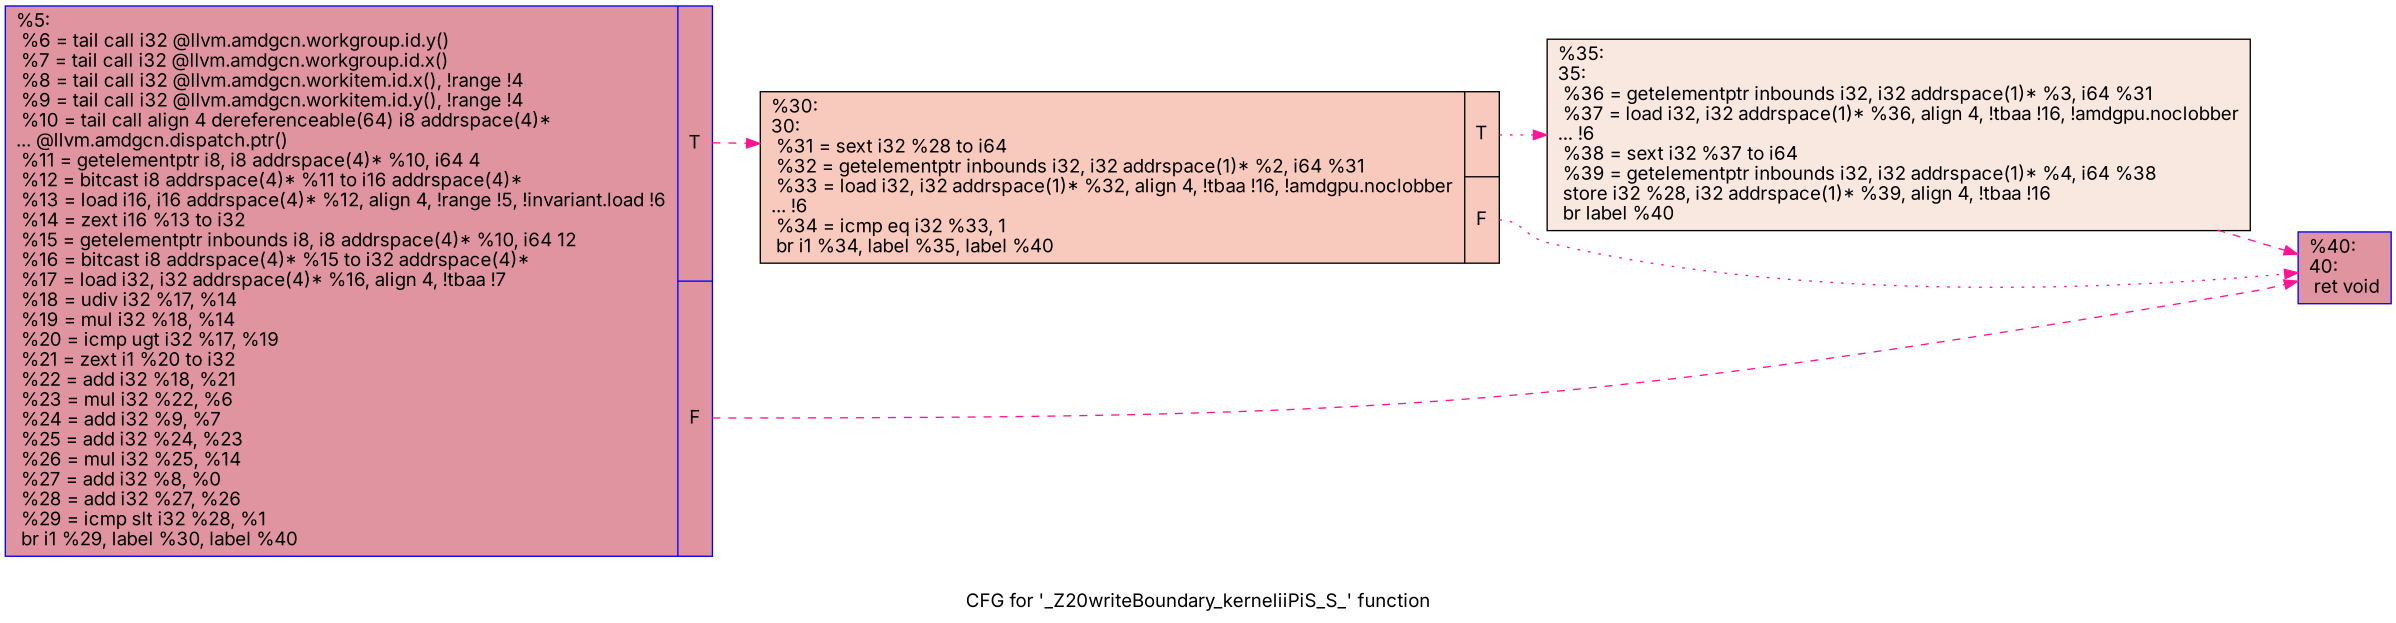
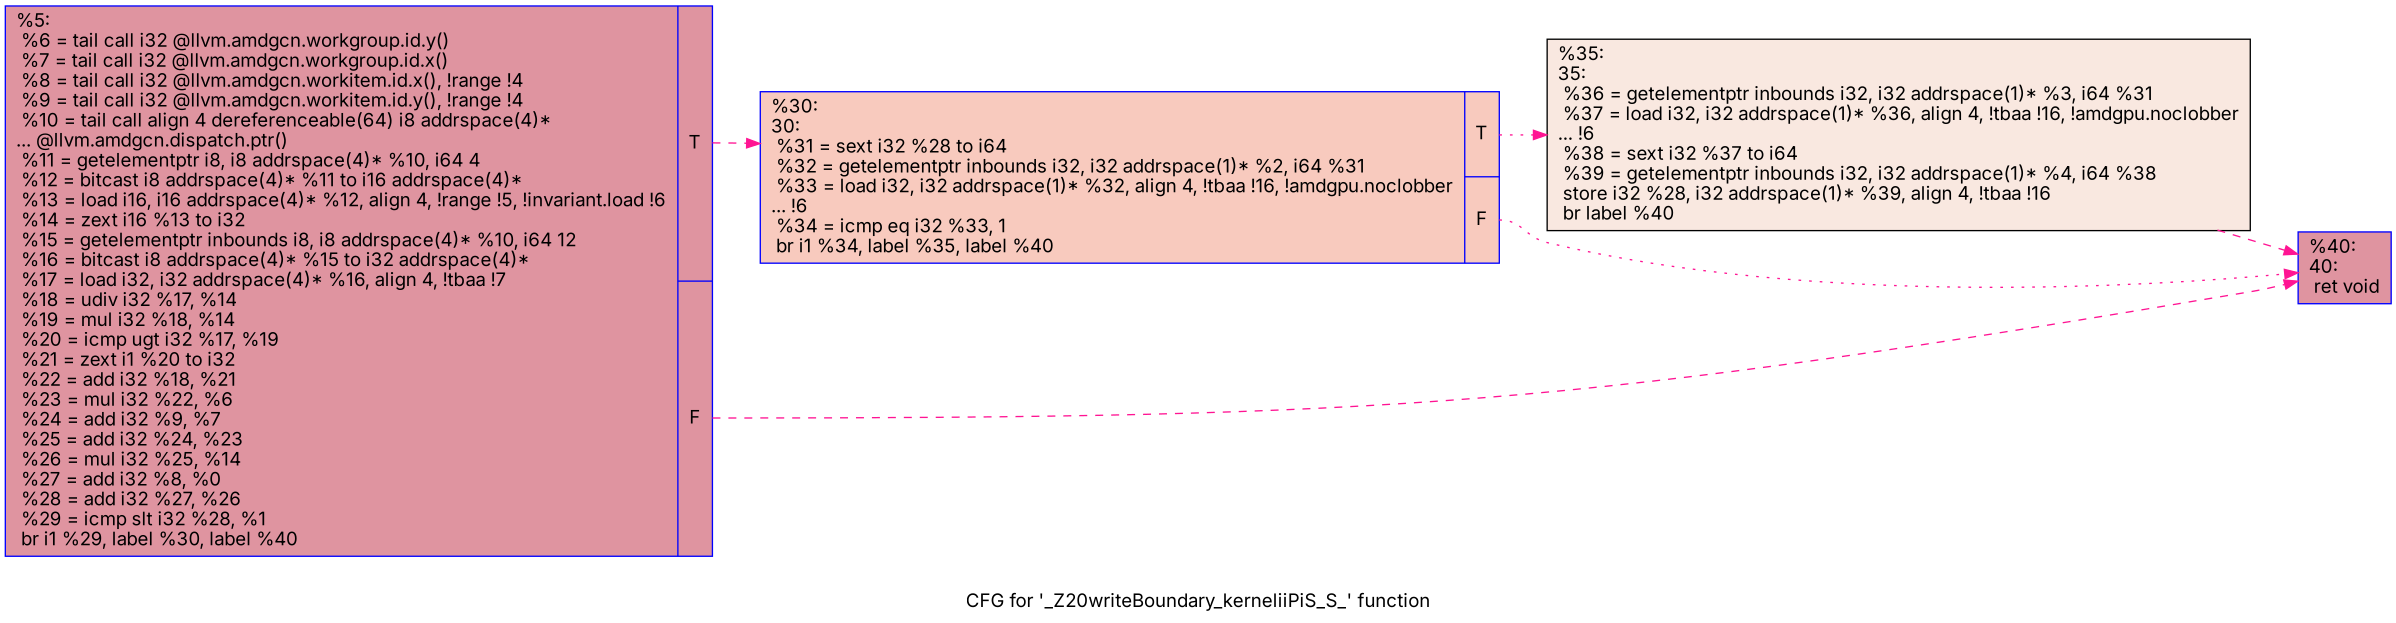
  digraph {
    label="CFG for '_Z20writeBoundary_kerneliiPiS_S_' function"
    rankdir=LR
    fontname=Inter
    node [color=blue fillcolor="#b70d2870" shape=record style=filled fontname=Inter]
    edge [tailport=s0 color=deeppink style=dashed fontname=Inter]
    n1 [label="{%5:\l  %6 = tail call i32 @llvm.amdgcn.workgroup.id.y()\l  %7 = tail call i32 @llvm.amdgcn.workgroup.id.x()\l  %8 = tail call i32 @llvm.amdgcn.workitem.id.x(), !range !4\l  %9 = tail call i32 @llvm.amdgcn.workitem.id.y(), !range !4\l  %10 = tail call align 4 dereferenceable(64) i8 addrspace(4)*\l... @llvm.amdgcn.dispatch.ptr()\l  %11 = getelementptr i8, i8 addrspace(4)* %10, i64 4\l  %12 = bitcast i8 addrspace(4)* %11 to i16 addrspace(4)*\l  %13 = load i16, i16 addrspace(4)* %12, align 4, !range !5, !invariant.load !6\l  %14 = zext i16 %13 to i32\l  %15 = getelementptr inbounds i8, i8 addrspace(4)* %10, i64 12\l  %16 = bitcast i8 addrspace(4)* %15 to i32 addrspace(4)*\l  %17 = load i32, i32 addrspace(4)* %16, align 4, !tbaa !7\l  %18 = udiv i32 %17, %14\l  %19 = mul i32 %18, %14\l  %20 = icmp ugt i32 %17, %19\l  %21 = zext i1 %20 to i32\l  %22 = add i32 %18, %21\l  %23 = mul i32 %22, %6\l  %24 = add i32 %9, %7\l  %25 = add i32 %24, %23\l  %26 = mul i32 %25, %14\l  %27 = add i32 %8, %0\l  %28 = add i32 %27, %26\l  %29 = icmp slt i32 %28, %1\l  br i1 %29, label %30, label %40\l|{<s0>T|<s1>F}}"]
-   n2 [color=black fillcolor="#ef886b70" label="{%30:\l30:                                               \l  %31 = sext i32 %28 to i64\l  %32 = getelementptr inbounds i32, i32 addrspace(1)* %2, i64 %31\l  %33 = load i32, i32 addrspace(1)* %32, align 4, !tbaa !16, !amdgpu.noclobber\l... !6\l  %34 = icmp eq i32 %33, 1\l  br i1 %34, label %35, label %40\l|{<s0>T|<s1>F}}"]
+   n2 [fillcolor="#ef886b70" label="{%30:\l30:                                               \l  %31 = sext i32 %28 to i64\l  %32 = getelementptr inbounds i32, i32 addrspace(1)* %2, i64 %31\l  %33 = load i32, i32 addrspace(1)* %32, align 4, !tbaa !16, !amdgpu.noclobber\l... !6\l  %34 = icmp eq i32 %33, 1\l  br i1 %34, label %35, label %40\l|{<s0>T|<s1>F}}"]
    n3 [label="{%40:\l40:                                               \l  ret void\l}"]
    n4 [color=black fillcolor="#f1ccb870" label="{%35:\l35:                                               \l  %36 = getelementptr inbounds i32, i32 addrspace(1)* %3, i64 %31\l  %37 = load i32, i32 addrspace(1)* %36, align 4, !tbaa !16, !amdgpu.noclobber\l... !6\l  %38 = sext i32 %37 to i64\l  %39 = getelementptr inbounds i32, i32 addrspace(1)* %4, i64 %38\l  store i32 %28, i32 addrspace(1)* %39, align 4, !tbaa !16\l  br label %40\l}"]
    n1 -> n2
    n1 -> n3 [tailport=s1]
    n2 -> n3 [tailport=s1 style=dotted]
    n2 -> n4 [style=dotted]
    n4 -> n3 [tailport=""]
  }
